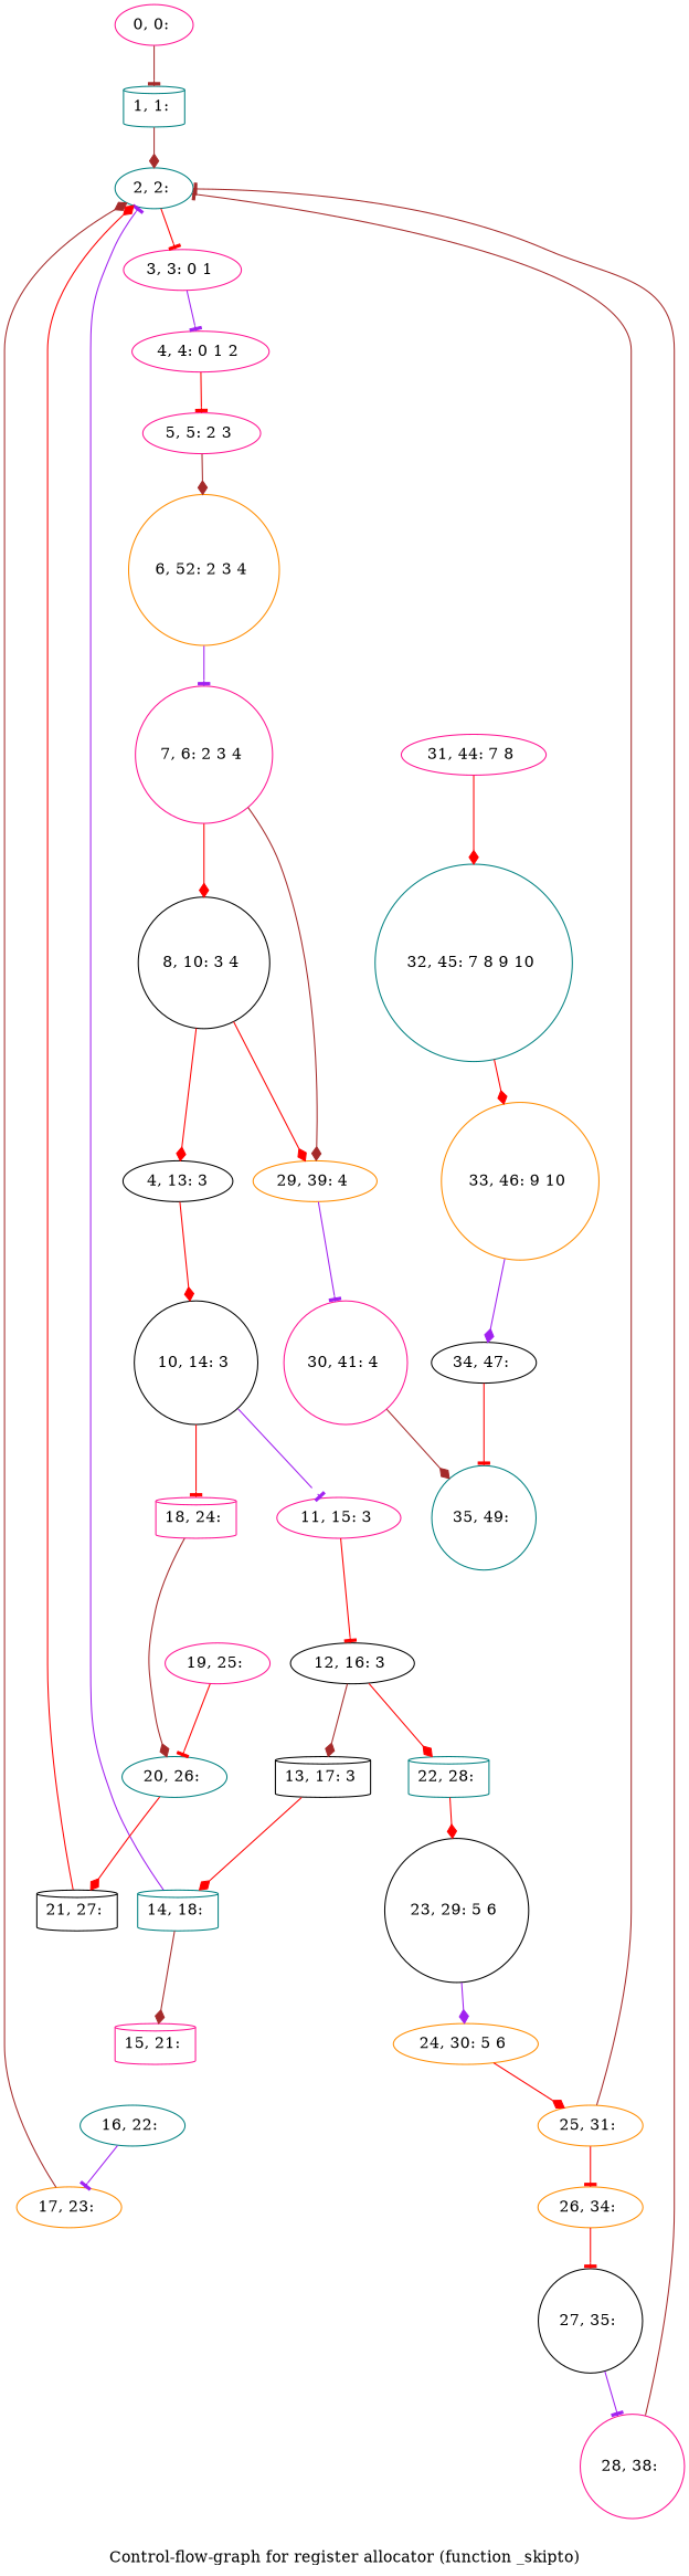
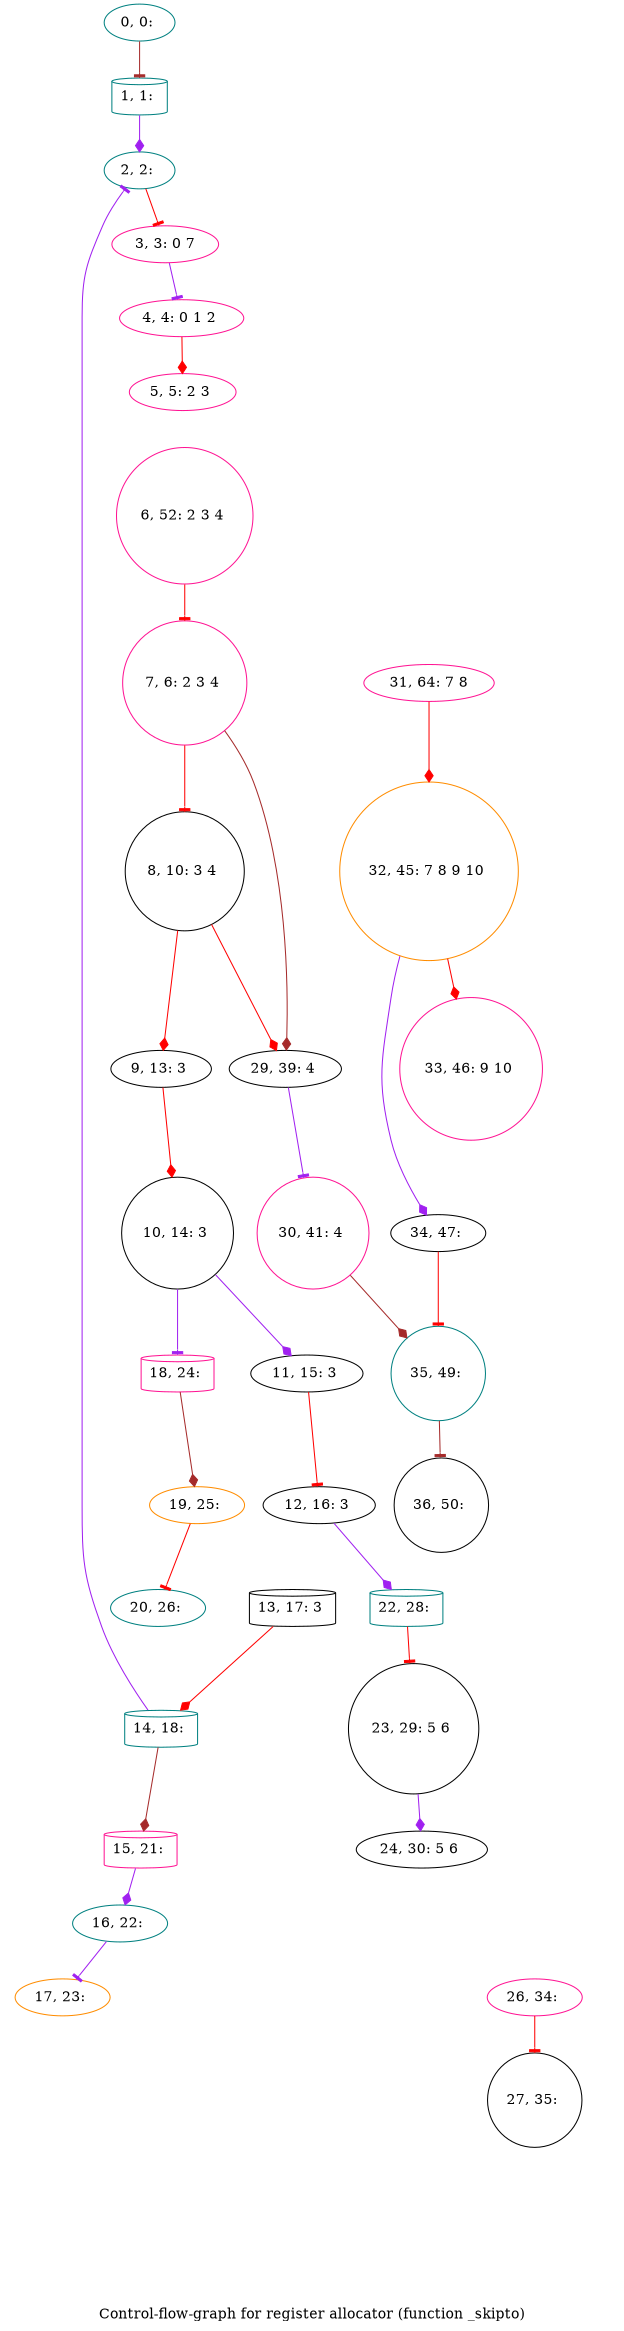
  digraph {
    label="Control-flow-graph for register allocator (function _skipto)"
    node [color=black shape=ellipse]
    edge [arrowhead=diamond color=red]
-   n1 [color=deeppink label="0, 0: "]
+   n1 [color=teal label="0, 0: "]
    n2 [color=teal label="1, 1: " shape=cylinder]
    n3 [color=teal label="2, 2: "]
-   n4 [color=deeppink label="3, 3: 0 1 "]
+   n4 [color=deeppink label="3, 3: 0 7"]
    n5 [color=deeppink label="4, 4: 0 1 2 "]
    n6 [color=deeppink label="5, 5: 2 3 "]
-   n7 [color=darkorange label="6, 52: 2 3 4 " shape=circle]
+   n7 [color=deeppink label="6, 52: 2 3 4 " shape=circle]
    n8 [color=deeppink label="7, 6: 2 3 4 " shape=circle]
    n9 [label="8, 10: 3 4 " shape=circle]
-   n10 [color=darkorange label="29, 39: 4 "]
-   n11 [label="4, 13: 3"]
+   n10 [label="29, 39: 4 "]
+   n11 [label="9, 13: 3 "]
    n12 [color=deeppink label="30, 41: 4 " shape=circle]
    n13 [label="10, 14: 3 " shape=circle]
-   n14 [color=deeppink label="11, 15: 3 "]
+   n14 [label="11, 15: 3 "]
    n15 [color=deeppink label="18, 24: " shape=cylinder]
    n16 [label="12, 16: 3 "]
-   n17 [color=deeppink label="19, 25: "]
+   n17 [color=darkorange label="19, 25: "]
    n18 [label="13, 17: 3 " shape=cylinder]
    n19 [color=teal label="22, 28: " shape=cylinder]
    n20 [color=teal label="14, 18: " shape=cylinder]
    n21 [label="23, 29: 5 6 " shape=circle]
    n22 [color=deeppink label="15, 21: " shape=cylinder]
    n23 [color=teal label="16, 22: "]
    n24 [color=darkorange label="17, 23: "]
    n25 [color=teal label="20, 26: "]
-   n26 [label="21, 27: " shape=cylinder]
-   n27 [color=darkorange label="24, 30: 5 6 "]
-   n28 [color=darkorange label="25, 31: "]
-   n29 [color=darkorange label="26, 34: "]
+   n27 [label="24, 30: 5 6 "]
+   n29 [color=deeppink label="26, 34: "]
    n30 [label="27, 35: " shape=circle]
-   n31 [color=deeppink label="28, 38: " shape=circle]
    n32 [color=teal label="35, 49: " shape=circle]
-   n33 [color=deeppink label="31, 44: 7 8 "]
-   n34 [color=teal label="32, 45: 7 8 9 10 " shape=circle]
-   n36 [color=darkorange label="33, 46: 9 10 " shape=circle]
+   n33 [color=deeppink label="31, 64: 7 8"]
+   n34 [color=darkorange label="32, 45: 7 8 9 10 " shape=circle]
+   n35 [label="36, 50: " shape=circle]
+   n36 [color=deeppink label="33, 46: 9 10 " shape=circle]
    n37 [label="34, 47: "]
    n1 -> n2 [arrowhead=tee color=brown]
-   n2 -> n3 [color=brown]
+   n2 -> n3 [color=purple]
    n3 -> n4 [arrowhead=tee]
    n4 -> n5 [arrowhead=tee color=purple]
-   n5 -> n6 [arrowhead=tee]
-   n6 -> n7 [color=brown]
-   n7 -> n8 [arrowhead=tee color=purple]
-   n8 -> n9
+   n5 -> n6
+   n7 -> n8 [arrowhead=tee]
+   n8 -> n9 [arrowhead=tee]
    n8 -> n10 [color=brown]
    n9 -> n10
    n9 -> n11
    n10 -> n12 [arrowhead=tee color=purple]
    n11 -> n13
    n12 -> n32 [color=brown]
-   n13 -> n14 [arrowhead=tee color=purple]
-   n13 -> n15 [arrowhead=tee]
+   n13 -> n14 [color=purple]
+   n13 -> n15 [arrowhead=tee color=purple]
    n14 -> n16 [arrowhead=tee]
-   n15 -> n25 [color=brown]
-   n16 -> n18 [color=brown]
-   n16 -> n19
+   n15 -> n17 [color=brown]
+   n16 -> n19 [color=purple]
    n17 -> n25 [arrowhead=tee]
    n18 -> n20
-   n19 -> n21
+   n19 -> n21 [arrowhead=tee]
    n20 -> n3 [arrowhead=tee color=purple]
    n20 -> n22 [color=brown]
    n21 -> n27 [color=purple]
+   n22 -> n23 [color=purple]
    n23 -> n24 [arrowhead=tee color=purple]
-   n24 -> n3 [color=brown]
-   n25 -> n26
-   n26 -> n3
-   n27 -> n28
-   n28 -> n3 [arrowhead=tee color=brown]
-   n28 -> n29 [arrowhead=tee]
    n29 -> n30 [arrowhead=tee]
-   n30 -> n31 [arrowhead=tee color=purple]
-   n31 -> n3 [arrowhead=tee color=brown]
+   n32 -> n35 [arrowhead=tee color=brown]
    n33 -> n34
    n34 -> n36
-   n36 -> n37 [color=purple]
+   n34 -> n37 [color=purple]
    n37 -> n32 [arrowhead=tee]
  }
